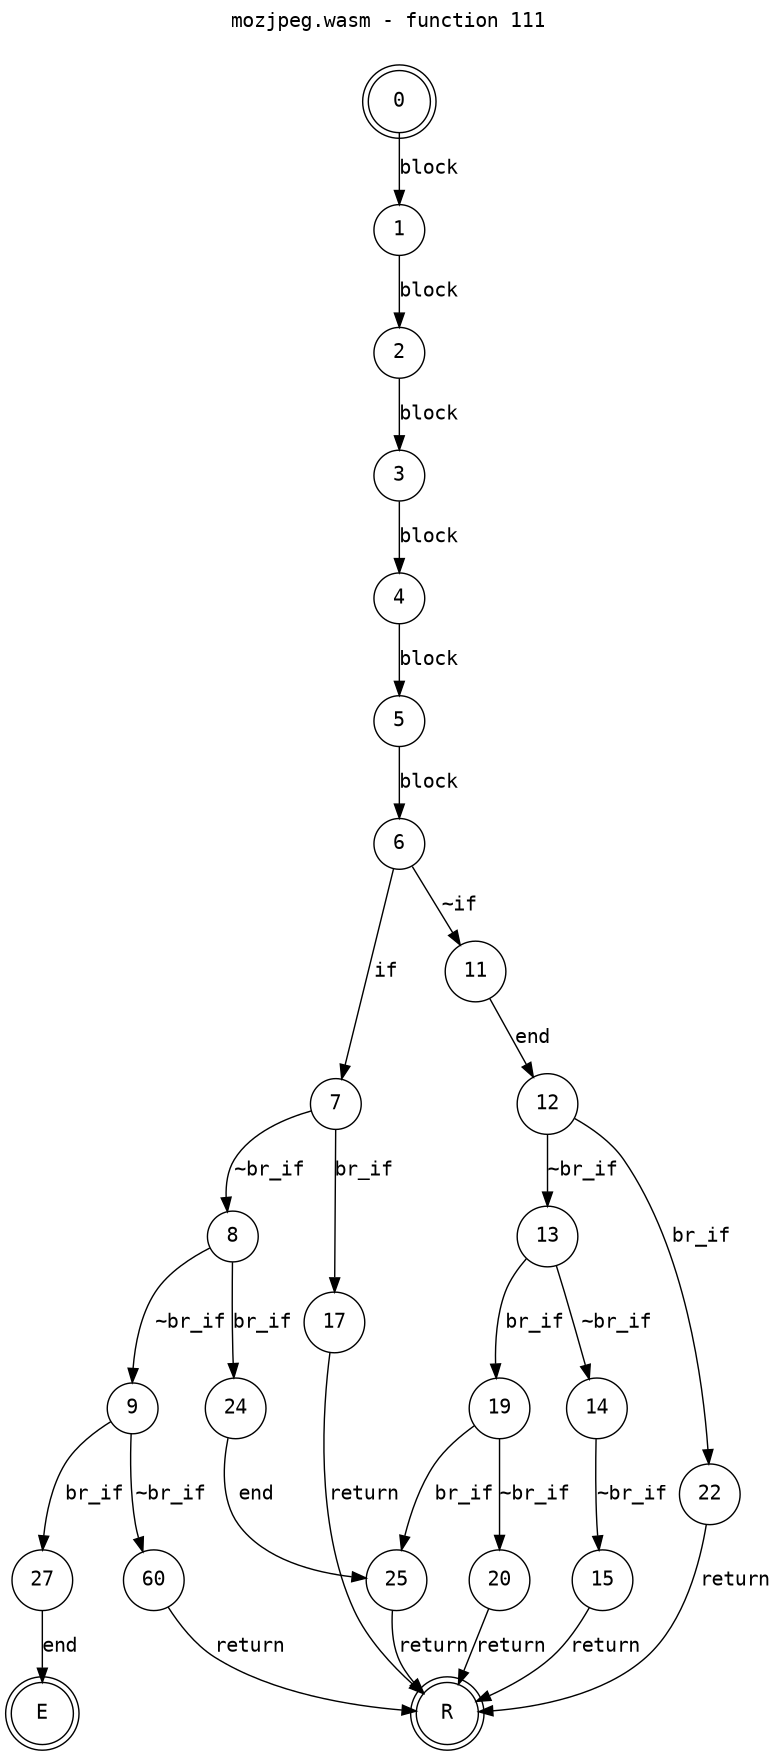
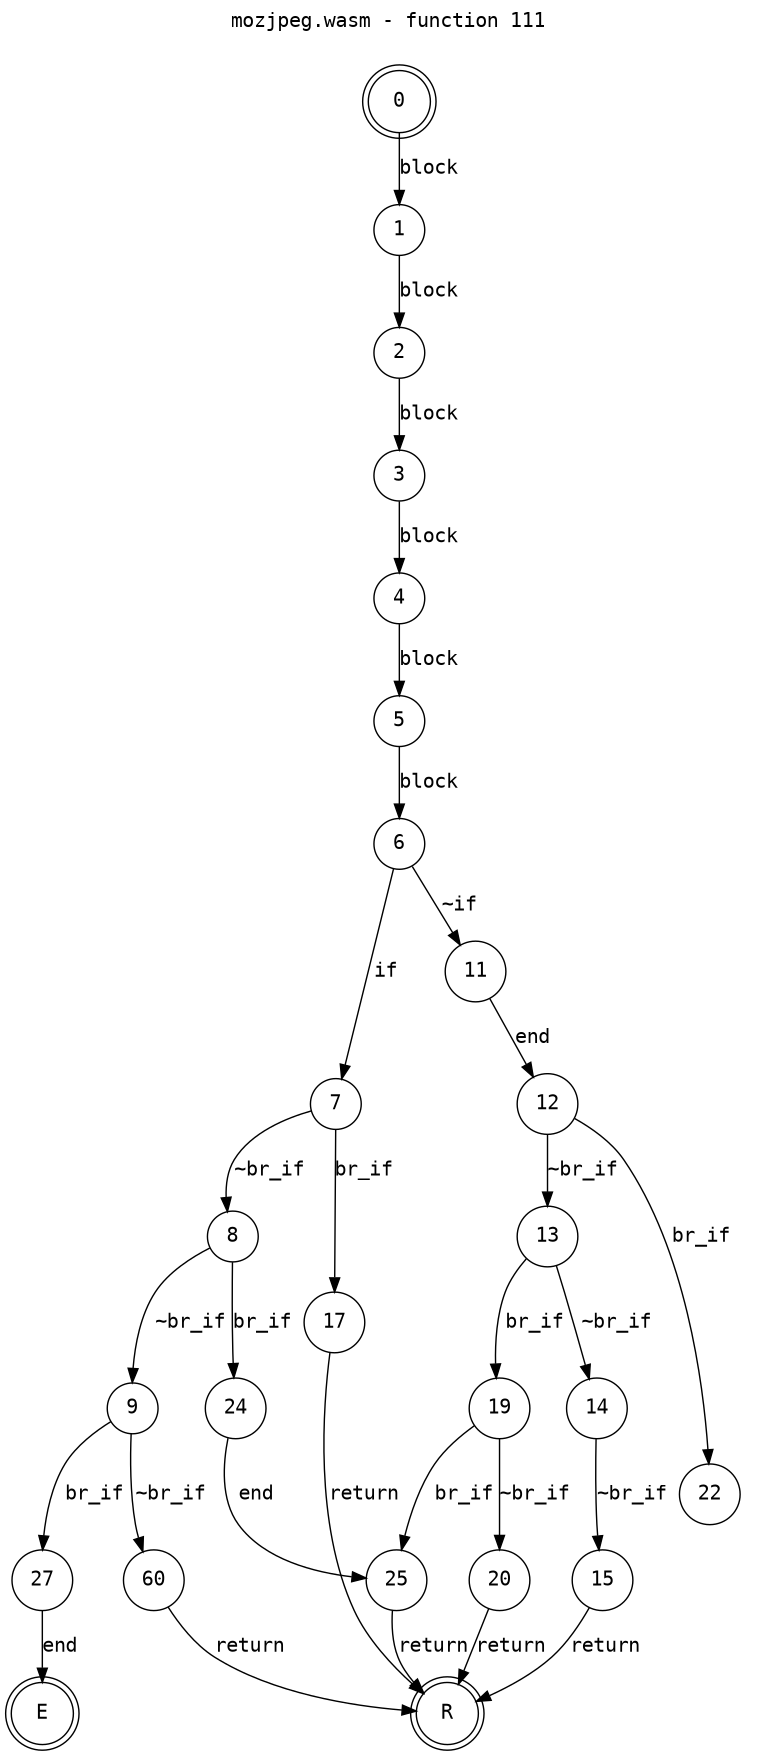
  digraph {
    fontname="DejaVu Sans Mono"
    label="mozjpeg.wasm - function 111"
    labelfontcolor=black
    labelfontname=Helvetica
    labelfontsize=16
    labelloc=t
    node [fontname="DejaVu Sans Mono" shape=circle]
    edge [fontname="DejaVu Sans Mono"]
    0 [shape=doublecircle]
    1
    2
    E [shape=doublecircle]
    R [shape=doublecircle]
    3
    4
    5
    6
    7
    11
    8
    17
    12
    9
    24
    13
    22
    n19 [label=60]
    27
    25
    14
    19
    15
    20
    0 -> 1 [label=block]
    1 -> 2 [label=block]
    2 -> 3 [label=block]
    3 -> 4 [label=block]
    4 -> 5 [label=block]
    5 -> 6 [label=block]
    6 -> 7 [label=if]
    6 -> 11 [label="~if"]
    7 -> 8 [label="~br_if"]
    7 -> 17 [label=br_if]
    11 -> 12 [label=end]
    8 -> 9 [label="~br_if"]
    8 -> 24 [label=br_if]
    17 -> R [label=return]
    12 -> 13 [label="~br_if"]
    12 -> 22 [label=br_if]
    9 -> n19 [label="~br_if"]
    9 -> 27 [label=br_if]
    24 -> 25 [label=end]
    13 -> 14 [label="~br_if"]
    13 -> 19 [label=br_if]
-   22 -> R [label=return]
    n19 -> R [label=return]
    27 -> E [label=end]
    25 -> R [label=return]
    14 -> 15 [label="~br_if"]
    19 -> 25 [label=br_if]
    19 -> 20 [label="~br_if"]
    15 -> R [label=return]
    20 -> R [label=return]
  }
